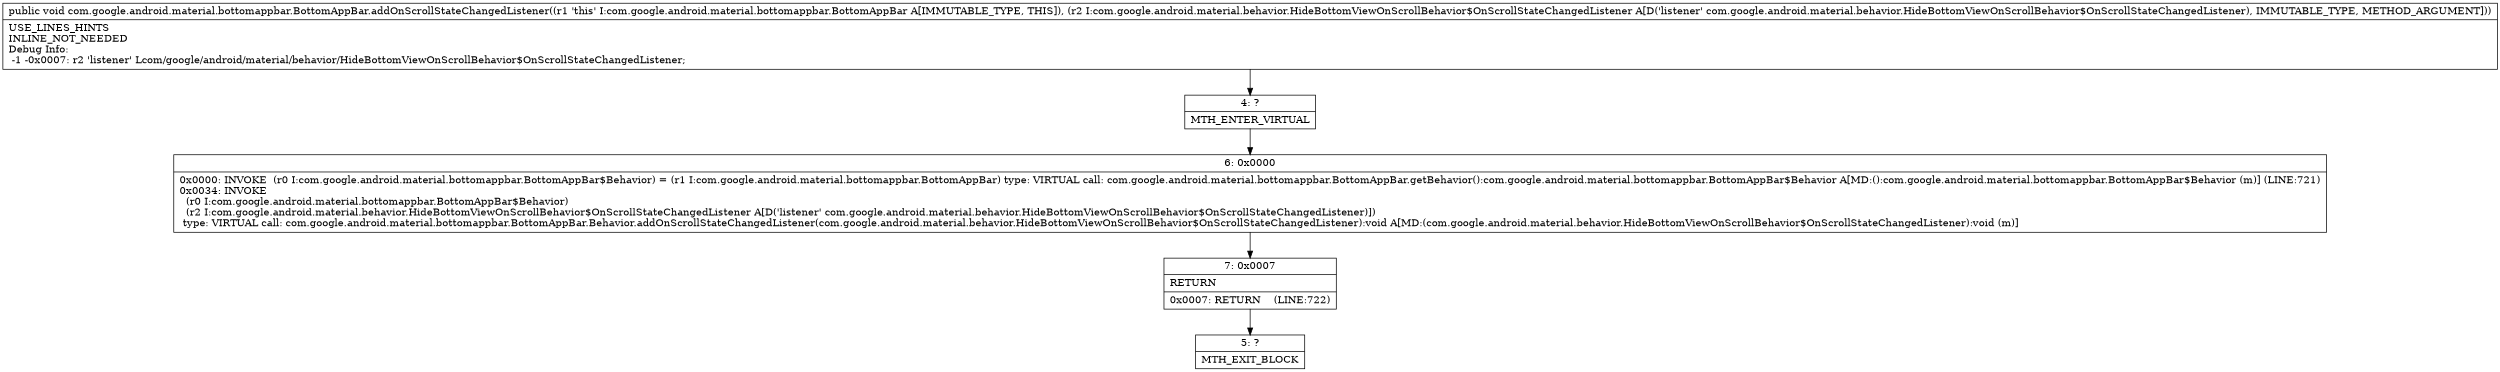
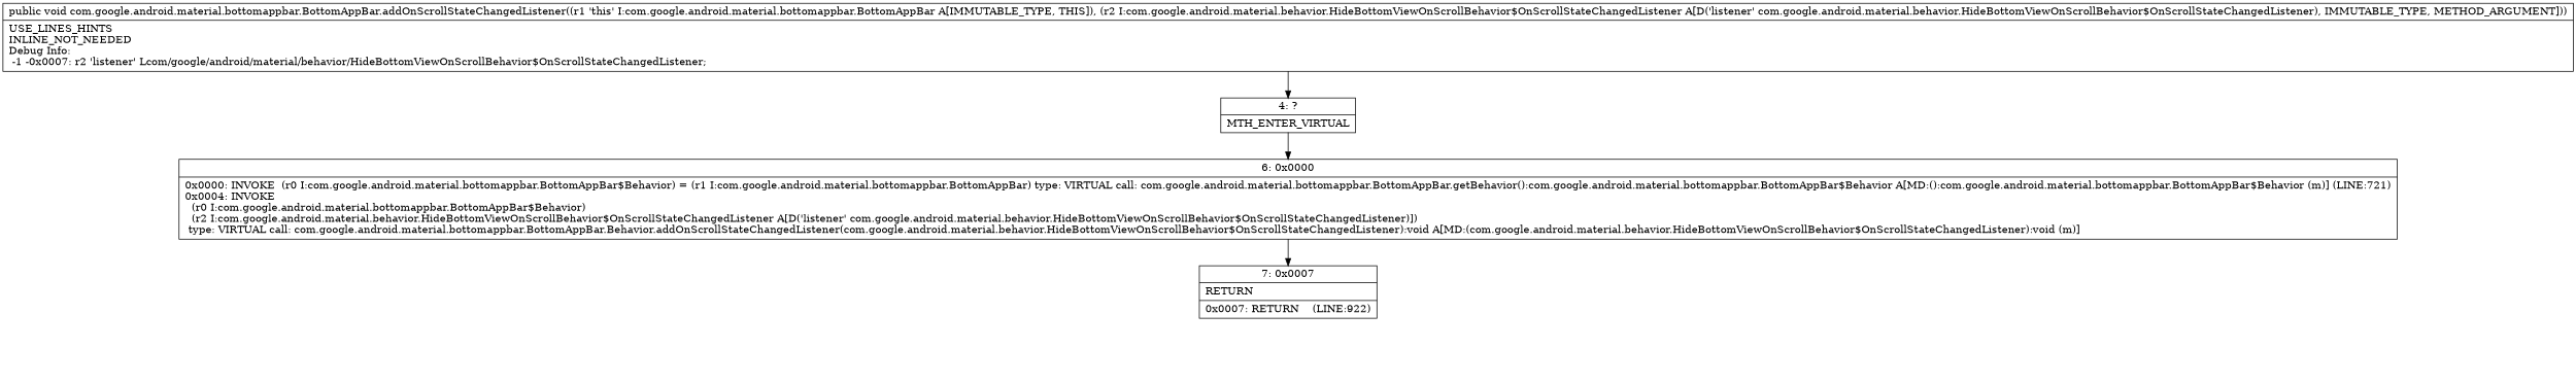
  digraph {
    node [shape=record]
    n1 [label="{4\:\ ?|MTH_ENTER_VIRTUAL\l}"]
-   n2 [label="{6\:\ 0x0000|0x0000: INVOKE  (r0 I:com.google.android.material.bottomappbar.BottomAppBar$Behavior) = (r1 I:com.google.android.material.bottomappbar.BottomAppBar) type: VIRTUAL call: com.google.android.material.bottomappbar.BottomAppBar.getBehavior():com.google.android.material.bottomappbar.BottomAppBar$Behavior A[MD:():com.google.android.material.bottomappbar.BottomAppBar$Behavior (m)] (LINE:721)\l0x0034: INVOKE  \l  (r0 I:com.google.android.material.bottomappbar.BottomAppBar$Behavior)\l  (r2 I:com.google.android.material.behavior.HideBottomViewOnScrollBehavior$OnScrollStateChangedListener A[D('listener' com.google.android.material.behavior.HideBottomViewOnScrollBehavior$OnScrollStateChangedListener)])\l type: VIRTUAL call: com.google.android.material.bottomappbar.BottomAppBar.Behavior.addOnScrollStateChangedListener(com.google.android.material.behavior.HideBottomViewOnScrollBehavior$OnScrollStateChangedListener):void A[MD:(com.google.android.material.behavior.HideBottomViewOnScrollBehavior$OnScrollStateChangedListener):void (m)]\l}"]
-   n3 [label="{7\:\ 0x0007|RETURN\l|0x0007: RETURN    (LINE:722)\l}"]
-   n4 [label="{5\:\ ?|MTH_EXIT_BLOCK\l}"]
+   n2 [label="{6\:\ 0x0000|0x0000: INVOKE  (r0 I:com.google.android.material.bottomappbar.BottomAppBar$Behavior) = (r1 I:com.google.android.material.bottomappbar.BottomAppBar) type: VIRTUAL call: com.google.android.material.bottomappbar.BottomAppBar.getBehavior():com.google.android.material.bottomappbar.BottomAppBar$Behavior A[MD:():com.google.android.material.bottomappbar.BottomAppBar$Behavior (m)] (LINE:721)\l0x0004: INVOKE  \l  (r0 I:com.google.android.material.bottomappbar.BottomAppBar$Behavior)\l  (r2 I:com.google.android.material.behavior.HideBottomViewOnScrollBehavior$OnScrollStateChangedListener A[D('listener' com.google.android.material.behavior.HideBottomViewOnScrollBehavior$OnScrollStateChangedListener)])\l type: VIRTUAL call: com.google.android.material.bottomappbar.BottomAppBar.Behavior.addOnScrollStateChangedListener(com.google.android.material.behavior.HideBottomViewOnScrollBehavior$OnScrollStateChangedListener):void A[MD:(com.google.android.material.behavior.HideBottomViewOnScrollBehavior$OnScrollStateChangedListener):void (m)]\l}"]
+   n3 [label="{7\:\ 0x0007|RETURN\l|0x0007: RETURN    (LINE:922)\l}"]
    n5 [label="{public void com.google.android.material.bottomappbar.BottomAppBar.addOnScrollStateChangedListener((r1 'this' I:com.google.android.material.bottomappbar.BottomAppBar A[IMMUTABLE_TYPE, THIS]), (r2 I:com.google.android.material.behavior.HideBottomViewOnScrollBehavior$OnScrollStateChangedListener A[D('listener' com.google.android.material.behavior.HideBottomViewOnScrollBehavior$OnScrollStateChangedListener), IMMUTABLE_TYPE, METHOD_ARGUMENT]))  | USE_LINES_HINTS\lINLINE_NOT_NEEDED\lDebug Info:\l  \-1 \-0x0007: r2 'listener' Lcom\/google\/android\/material\/behavior\/HideBottomViewOnScrollBehavior$OnScrollStateChangedListener;\l}"]
    n1 -> n2
    n2 -> n3
-   n3 -> n4
    n5 -> n1
  }
